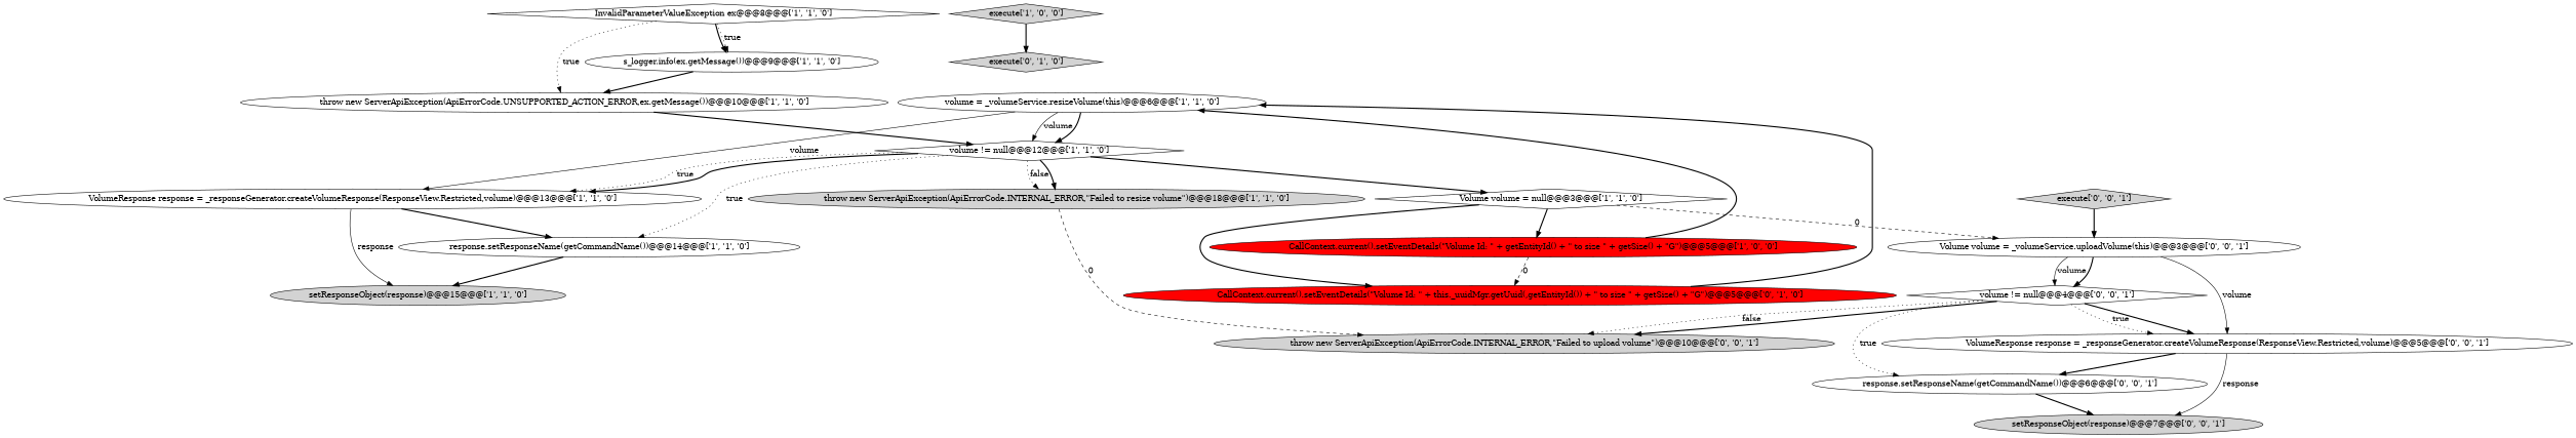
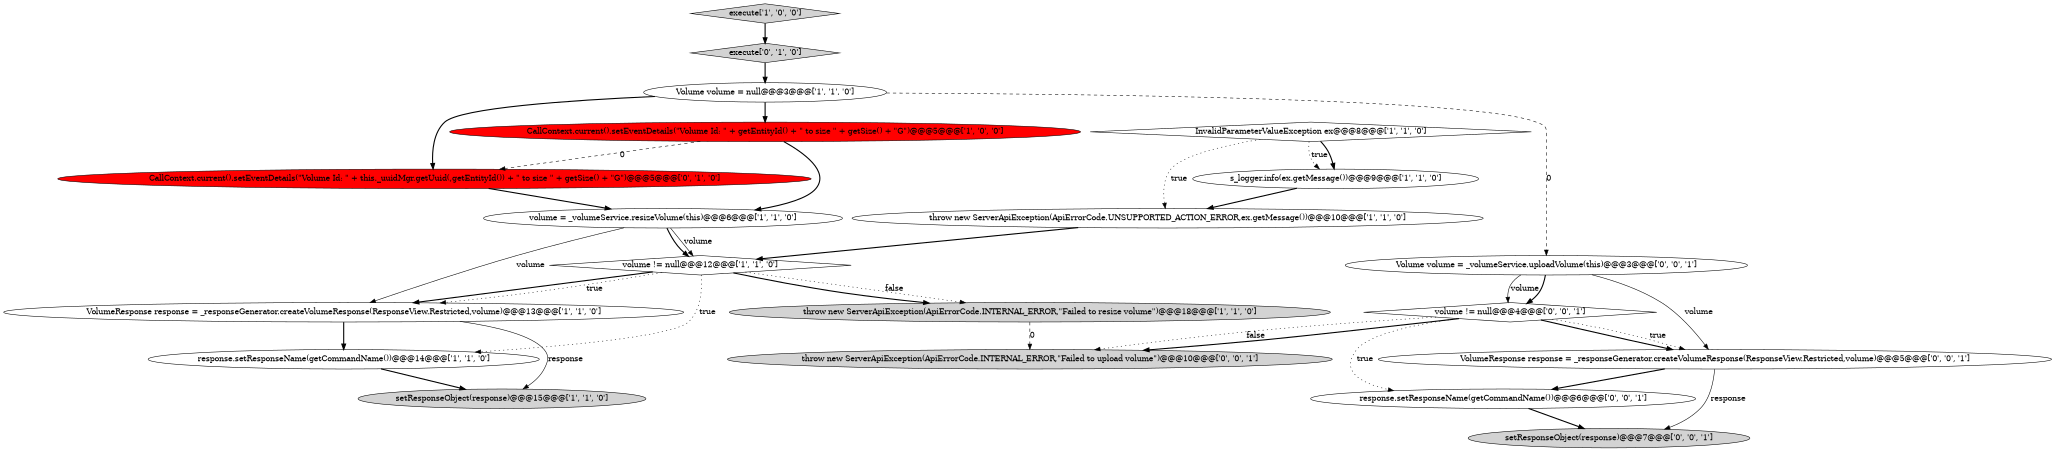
  digraph {
    node [fillcolor=white shape=ellipse style=filled]
    edge [style=bold]
    n1 [label="response.setResponseName(getCommandName())@@@14@@@['1', '1', '0']"]
    n2 [fillcolor=lightgray label="setResponseObject(response)@@@15@@@['1', '1', '0']"]
    n3 [label="response.setResponseName(getCommandName())@@@6@@@['0', '0', '1']"]
    n4 [fillcolor=lightgray label="setResponseObject(response)@@@7@@@['0', '0', '1']"]
-   n5 [label="Volume volume = null@@@3@@@['1', '1', '0']" shape=diamond]
+   n5 [label="Volume volume = null@@@3@@@['1', '1', '0']"]
    n6 [fillcolor=red label="CallContext.current().setEventDetails(\"Volume Id: \" + this._uuidMgr.getUuid(,getEntityId()) + \" to size \" + getSize() + \"G\")@@@5@@@['0', '1', '0']"]
    n7 [label="Volume volume = _volumeService.uploadVolume(this)@@@3@@@['0', '0', '1']"]
    n8 [fillcolor=red label="CallContext.current().setEventDetails(\"Volume Id: \" + getEntityId() + \" to size \" + getSize() + \"G\")@@@5@@@['1', '0', '0']"]
    n9 [label="volume = _volumeService.resizeVolume(this)@@@6@@@['1', '1', '0']"]
    n10 [label="volume != null@@@4@@@['0', '0', '1']" shape=diamond]
    n11 [label="VolumeResponse response = _responseGenerator.createVolumeResponse(ResponseView.Restricted,volume)@@@5@@@['0', '0', '1']"]
    n12 [label="InvalidParameterValueException ex@@@8@@@['1', '1', '0']" shape=diamond]
    n13 [label="throw new ServerApiException(ApiErrorCode.UNSUPPORTED_ACTION_ERROR,ex.getMessage())@@@10@@@['1', '1', '0']"]
    n14 [label="s_logger.info(ex.getMessage())@@@9@@@['1', '1', '0']"]
    n15 [label="volume != null@@@12@@@['1', '1', '0']" shape=diamond]
    n16 [label="VolumeResponse response = _responseGenerator.createVolumeResponse(ResponseView.Restricted,volume)@@@13@@@['1', '1', '0']"]
    n17 [fillcolor=lightgray label="throw new ServerApiException(ApiErrorCode.INTERNAL_ERROR,\"Failed to resize volume\")@@@18@@@['1', '1', '0']"]
    n18 [fillcolor=lightgray label="throw new ServerApiException(ApiErrorCode.INTERNAL_ERROR,\"Failed to upload volume\")@@@10@@@['0', '0', '1']"]
    n19 [fillcolor=lightgray label="execute['0', '1', '0']" shape=diamond]
    n20 [fillcolor=lightgray label="execute['1', '0', '0']" shape=diamond]
-   n21 [fillcolor=lightgray label="execute['0', '0', '1']" shape=diamond]
    n1 -> n2
    n3 -> n4
    n5 -> n6
    n5 -> n7 [label=0 style=dashed]
    n5 -> n8
    n6 -> n9
    n7 -> n10 [label=volume style=solid]
    n7 -> n10
    n7 -> n11 [label=volume style=solid]
    n8 -> n6 [label=0 style=dashed]
    n8 -> n9
    n9 -> n15 [label=volume style=solid]
    n9 -> n15
    n9 -> n16 [label=volume style=solid]
    n10 -> n3 [label=true style=dotted]
    n10 -> n11
    n10 -> n11 [label=true style=dotted]
    n10 -> n18 [label=false style=dotted]
    n10 -> n18
    n11 -> n3
    n11 -> n4 [label=response style=solid]
    n12 -> n13 [label=true style=dotted]
    n12 -> n14 [label=true style=dotted]
    n12 -> n14
    n13 -> n15
    n14 -> n13
    n15 -> n1 [label=true style=dotted]
    n15 -> n16
    n15 -> n16 [label=true style=dotted]
    n15 -> n17 [label=false style=dotted]
    n15 -> n17
    n16 -> n1
    n16 -> n2 [label=response style=solid]
    n17 -> n18 [label=0 style=dashed]
-   n15 -> n5
+   n19 -> n5
    n20 -> n19
-   n21 -> n7
  }
